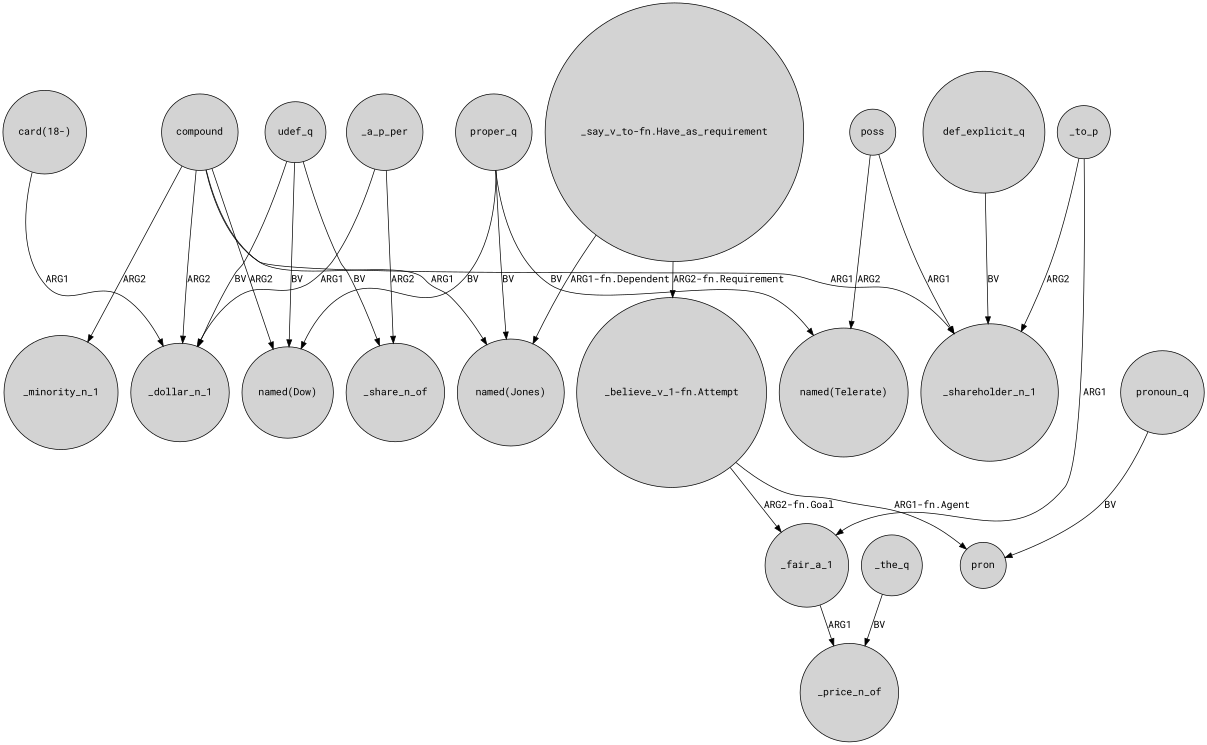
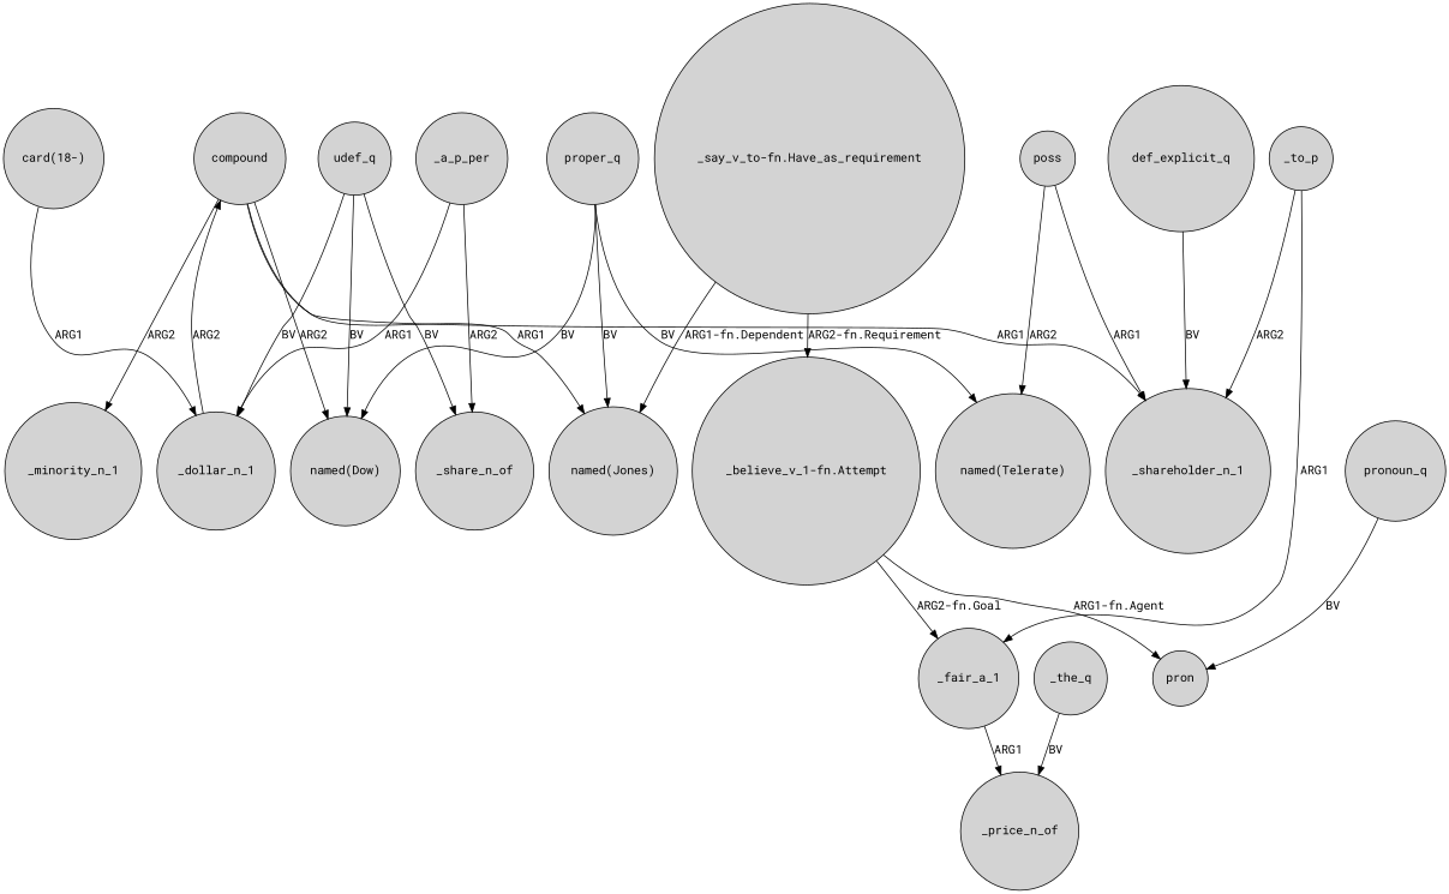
  digraph {
    fontname="Roboto Mono"
    node [fontname="Roboto Mono" shape=circle style=filled]
    edge [fontname="Roboto Mono"]
    compound
    _minority_n_1
    "named(Jones)"
    _shareholder_n_1
    _dollar_n_1
    "named(Dow)"
    udef_q
    _share_n_of
    _fair_a_1
    _price_n_of
    "_believe_v_1-fn.Attempt"
    pron
    pronoun_q
    _to_p
    def_explicit_q
    _a_p_per
    poss
    "named(Telerate)"
    proper_q
    "_say_v_to-fn.Have_as_requirement"
    "card(18-)"
    _the_q
    compound -> _minority_n_1 [label=ARG2]
    compound -> "named(Jones)" [label=ARG1]
    compound -> _shareholder_n_1 [label=ARG1]
-   compound -> _dollar_n_1 [label=ARG2]
+   _dollar_n_1 -> compound [label=ARG2]
    compound -> "named(Dow)" [label=ARG2]
    udef_q -> _dollar_n_1 [label=BV]
    udef_q -> "named(Dow)" [label=BV]
    udef_q -> _share_n_of [label=BV]
    _fair_a_1 -> _price_n_of [label=ARG1]
    "_believe_v_1-fn.Attempt" -> _fair_a_1 [label="ARG2-fn.Goal"]
    "_believe_v_1-fn.Attempt" -> pron [label="ARG1-fn.Agent"]
    pronoun_q -> pron [label=BV]
    _to_p -> _shareholder_n_1 [label=ARG2]
    _to_p -> _fair_a_1 [label=ARG1]
    def_explicit_q -> _shareholder_n_1 [label=BV]
    _a_p_per -> _dollar_n_1 [label=ARG1]
    _a_p_per -> _share_n_of [label=ARG2]
    poss -> _shareholder_n_1 [label=ARG1]
    poss -> "named(Telerate)" [label=ARG2]
    proper_q -> "named(Jones)" [label=BV]
    proper_q -> "named(Dow)" [label=BV]
    proper_q -> "named(Telerate)" [label=BV]
    "_say_v_to-fn.Have_as_requirement" -> "named(Jones)" [label="ARG1-fn.Dependent"]
    "_say_v_to-fn.Have_as_requirement" -> "_believe_v_1-fn.Attempt" [label="ARG2-fn.Requirement"]
    "card(18-)" -> _dollar_n_1 [label=ARG1]
    _the_q -> _price_n_of [label=BV]
  }
